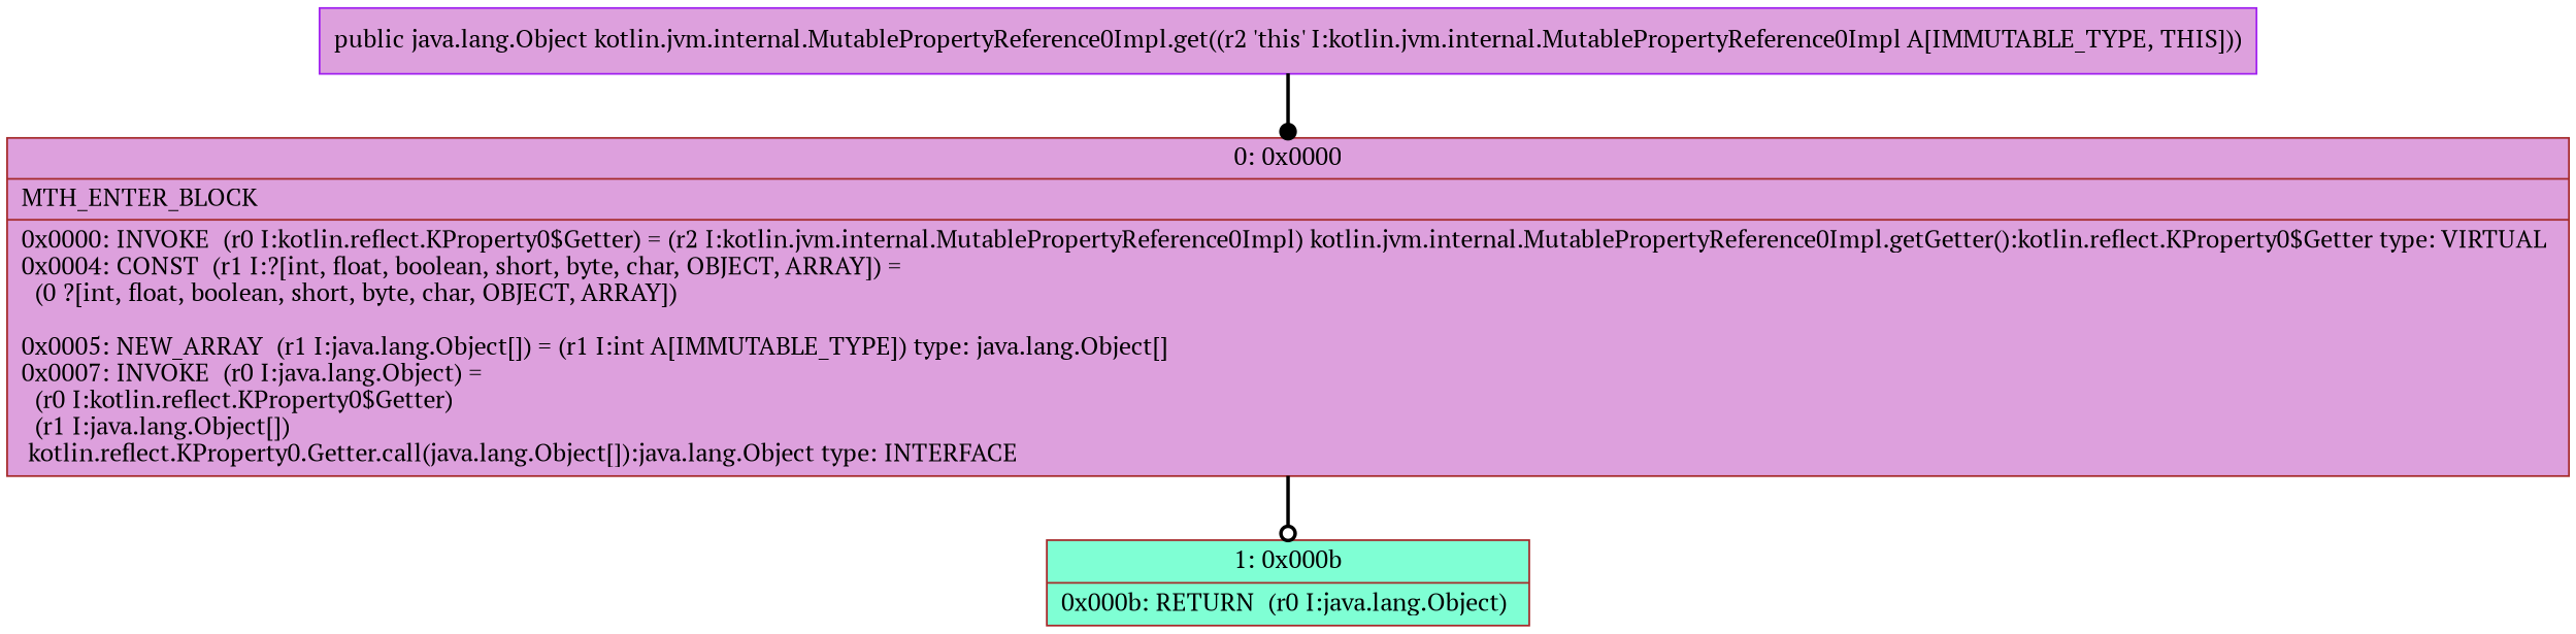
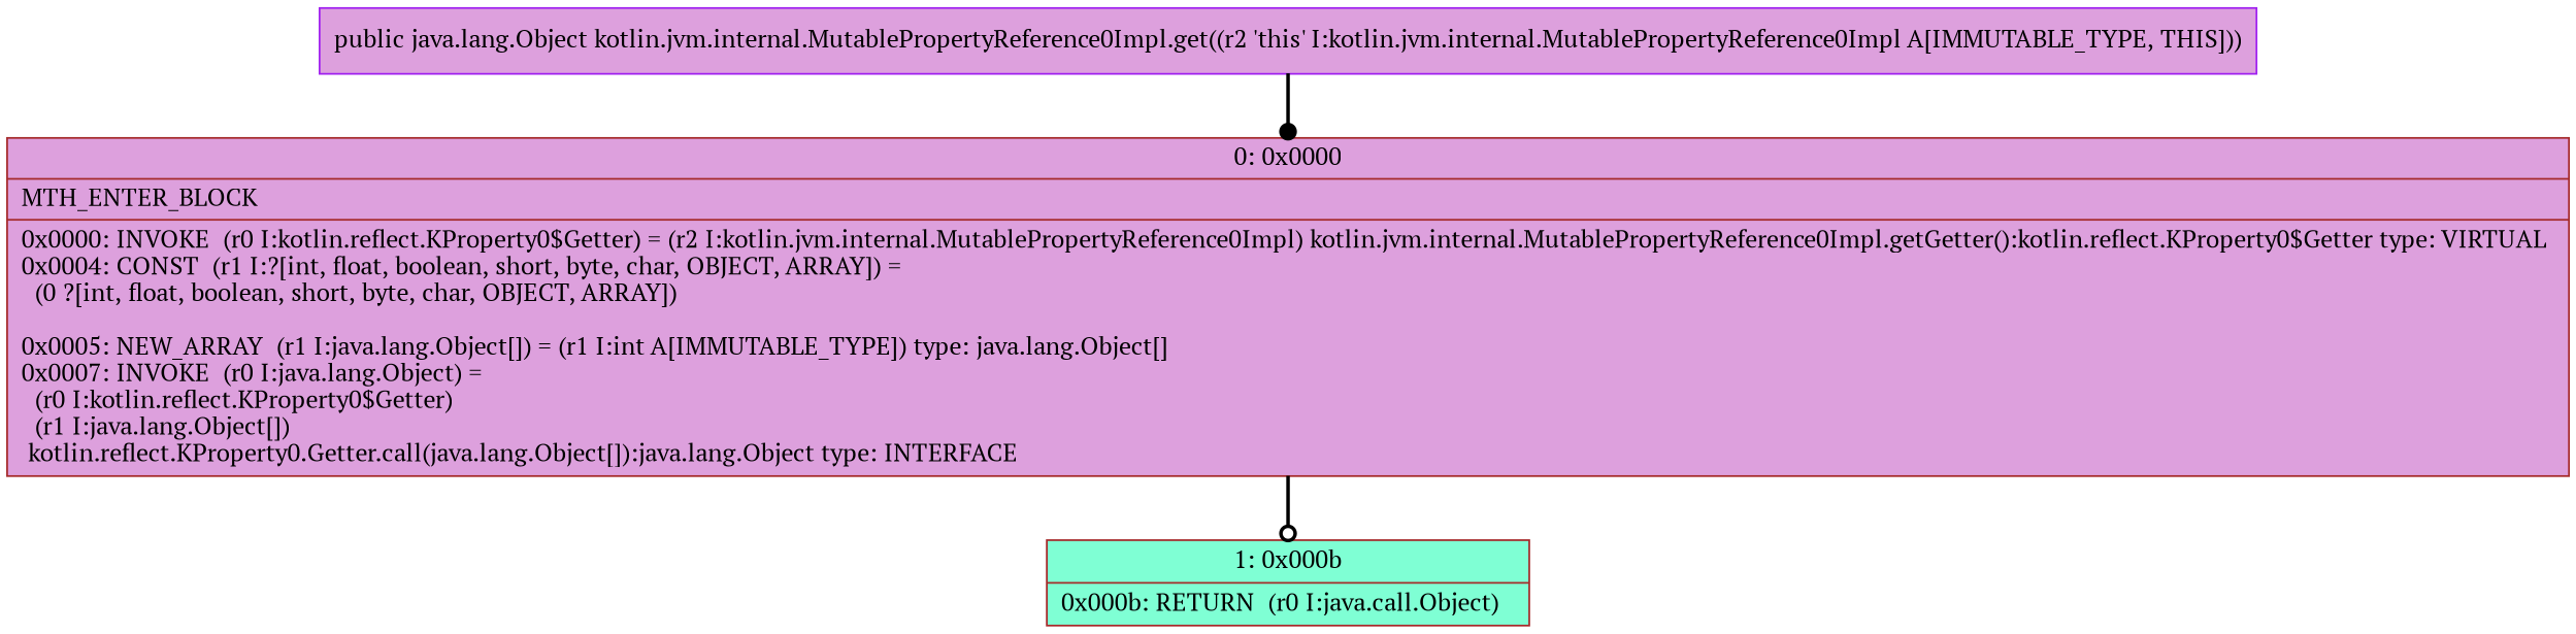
  digraph {
    fontname="PT Serif"
    node [shape=record style=filled fillcolor=plum color=brown fontname="PT Serif"]
    edge [style=bold fontname="PT Serif"]
    n1 [label="{0\:\ 0x0000|MTH_ENTER_BLOCK\l|0x0000: INVOKE  (r0 I:kotlin.reflect.KProperty0$Getter) = (r2 I:kotlin.jvm.internal.MutablePropertyReference0Impl) kotlin.jvm.internal.MutablePropertyReference0Impl.getGetter():kotlin.reflect.KProperty0$Getter type: VIRTUAL \l0x0004: CONST  (r1 I:?[int, float, boolean, short, byte, char, OBJECT, ARRAY]) = \l  (0 ?[int, float, boolean, short, byte, char, OBJECT, ARRAY])\l \l0x0005: NEW_ARRAY  (r1 I:java.lang.Object[]) = (r1 I:int A[IMMUTABLE_TYPE]) type: java.lang.Object[] \l0x0007: INVOKE  (r0 I:java.lang.Object) = \l  (r0 I:kotlin.reflect.KProperty0$Getter)\l  (r1 I:java.lang.Object[])\l kotlin.reflect.KProperty0.Getter.call(java.lang.Object[]):java.lang.Object type: INTERFACE \l}"]
-   n2 [label="{1\:\ 0x000b|0x000b: RETURN  (r0 I:java.lang.Object) \l}" fillcolor=aquamarine]
+   n2 [label="{1\:\ 0x000b|0x000b: RETURN  (r0 I:java.call.Object) \l}" fillcolor=aquamarine]
    n3 [label="{public java.lang.Object kotlin.jvm.internal.MutablePropertyReference0Impl.get((r2 'this' I:kotlin.jvm.internal.MutablePropertyReference0Impl A[IMMUTABLE_TYPE, THIS])) }" color=purple]
    n1 -> n2 [arrowhead=odot]
    n3 -> n1 [arrowhead=dot]
  }
